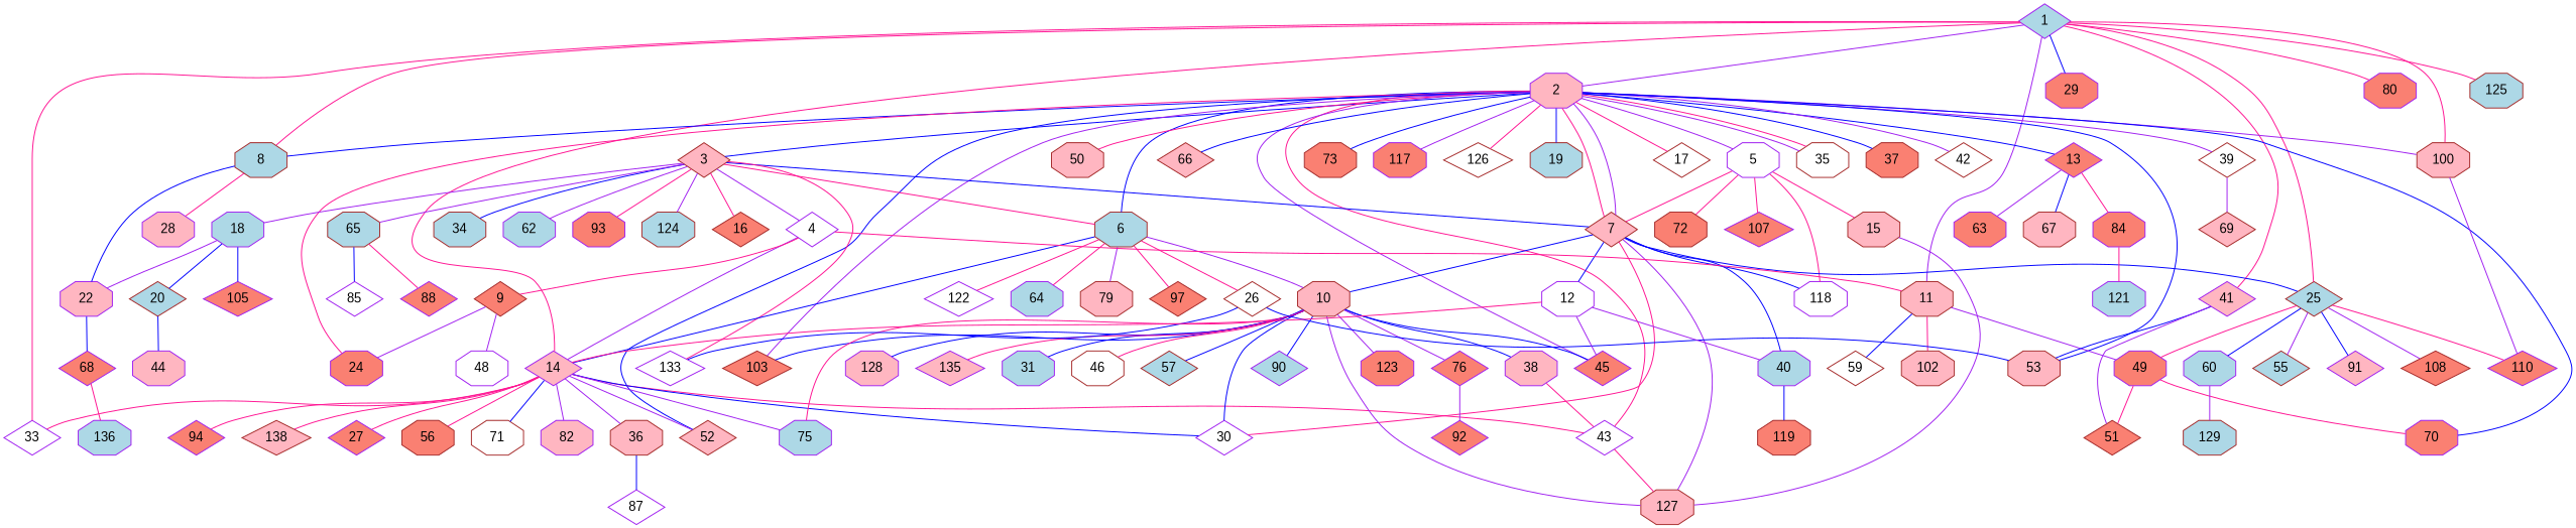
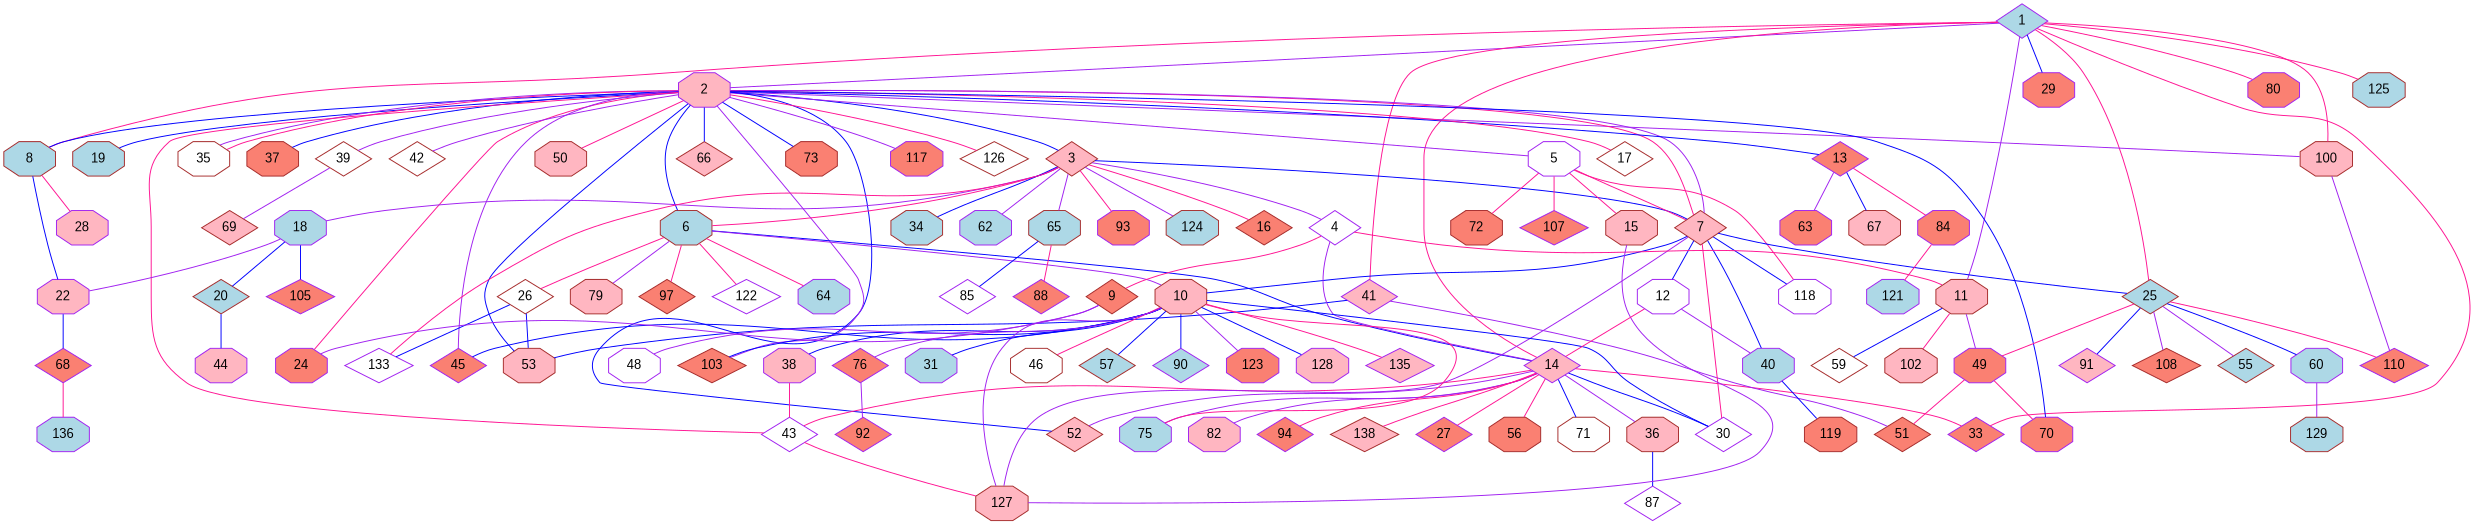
  graph {
    fontname="Liberation Sans"
    node [color=purple fillcolor=salmon fontname="Liberation Sans" shape=octagon style=filled]
    edge [color=deeppink fontname="Liberation Sans"]
    1 [fillcolor=lightblue shape=diamond super="+21"]
    2 [fillcolor=lightpink super="+47"]
    8 [color=brown fillcolor=lightblue super="+109"]
    11 [color=brown fillcolor=lightpink super="+32"]
    14 [fillcolor=lightpink shape=diamond super="+23"]
    25 [color=brown fillcolor=lightblue shape=diamond super="+95"]
    29
-   33 [fillcolor=white shape=diamond]
+   33 [shape=diamond]
    41 [fillcolor=lightpink shape=diamond super="+78"]
    80 [super="+99"]
    100 [color=brown fillcolor=lightpink super="+131"]
    125 [color=brown fillcolor=lightblue]
    3 [color=brown fillcolor=lightpink shape=diamond super="+89"]
    5 [fillcolor=white super="+104"]
    6 [color=brown fillcolor=lightblue super="+77"]
    7 [color=brown fillcolor=lightpink shape=diamond super="+54"]
    13 [shape=diamond super="+86"]
    17 [color=brown fillcolor=white shape=diamond]
    19 [color=brown fillcolor=lightblue super="+106"]
    24
    35 [color=brown fillcolor=white]
    37 [color=brown]
    39 [color=brown fillcolor=white shape=diamond]
    42 [color=brown fillcolor=white shape=diamond]
    43 [fillcolor=white shape=diamond super="+61"]
    45 [shape=diamond super="+98"]
    50 [color=brown fillcolor=lightpink]
    52 [color=brown fillcolor=lightpink shape=diamond]
    53 [color=brown fillcolor=lightpink super="+132"]
    66 [color=brown fillcolor=lightpink shape=diamond]
    70
    73 [color=brown]
    103 [color=brown shape=diamond]
    117
    126 [color=brown fillcolor=white shape=diamond]
    22 [fillcolor=lightpink super="+74"]
    28 [fillcolor=lightpink]
    49 [super="+120"]
    59 [color=brown fillcolor=white shape=diamond]
    102 [color=brown fillcolor=lightpink]
    30 [fillcolor=white shape=diamond]
    75 [fillcolor=lightblue super="+101"]
    27 [shape=diamond]
    36 [color=brown fillcolor=lightpink]
    56 [color=brown]
    71 [color=brown fillcolor=white]
    82 [fillcolor=lightpink super="+83"]
    94 [shape=diamond]
    138 [color=brown fillcolor=lightpink shape=diamond]
    55 [color=brown fillcolor=lightblue shape=diamond]
    60 [fillcolor=lightblue]
    91 [fillcolor=lightpink shape=diamond]
    108 [color=brown shape=diamond]
    110 [shape=diamond]
    51 [color=brown shape=diamond super="+111"]
    4 [fillcolor=white shape=diamond]
    16 [color=brown shape=diamond]
    18 [fillcolor=lightblue super="+115"]
    34 [color=brown fillcolor=lightblue]
    62 [fillcolor=lightblue]
    65 [color=brown fillcolor=lightblue super="+134"]
    93
    124 [color=brown fillcolor=lightblue]
    133 [fillcolor=white shape=diamond]
    15 [color=brown fillcolor=lightpink super="+81"]
    72 [color=brown]
    107 [shape=diamond super="+113"]
    118 [fillcolor=white]
    10 [color=brown fillcolor=lightpink super="+116"]
    26 [color=brown fillcolor=white shape=diamond]
    64 [fillcolor=lightblue]
    79 [color=brown fillcolor=lightpink]
    97 [color=brown shape=diamond]
    122 [fillcolor=white shape=diamond]
    12 [fillcolor=white super="+96"]
    40 [fillcolor=lightblue]
    127 [color=brown fillcolor=lightpink super="+130"]
    63 [super="+139"]
    67 [color=brown fillcolor=lightpink]
    84
    69 [color=brown fillcolor=lightpink shape=diamond]
    9 [color=brown shape=diamond super="+58"]
    20 [color=brown fillcolor=lightblue shape=diamond]
    105 [shape=diamond]
    85 [fillcolor=white shape=diamond]
    88 [shape=diamond]
    48 [fillcolor=white]
    31 [fillcolor=lightblue]
    38 [fillcolor=lightpink]
    46 [color=brown fillcolor=white super="+114"]
    57 [color=brown fillcolor=lightblue shape=diamond]
    76 [shape=diamond]
    90 [fillcolor=lightblue shape=diamond]
    123
    128 [fillcolor=lightpink]
    135 [fillcolor=lightpink shape=diamond]
    119 [color=brown]
    68 [shape=diamond]
    92 [shape=diamond]
    121 [fillcolor=lightblue]
    87 [fillcolor=white shape=diamond]
    44 [fillcolor=lightpink]
    136 [fillcolor=lightblue]
    129 [color=brown fillcolor=lightblue super="+137"]
    1 -- 2 [color=purple]
    1 -- 8
    1 -- 11 [color=purple]
    1 -- 14 [weight=2]
    1 -- 25
    1 -- 29 [color=blue]
    1 -- 33
    1 -- 41
    1 -- 80
    1 -- 100
    1 -- 125
    2 -- 8 [color=blue]
    2 -- 100 [color=purple]
    2 -- 3 [color=blue]
    2 -- 5 [color=purple]
    2 -- 6 [color=blue weight=2]
    2 -- 7
    2 -- 7 [color=purple]
    2 -- 13 [color=blue]
    2 -- 17
    2 -- 19 [color=blue]
    2 -- 24
    2 -- 35 [color=purple]
    2 -- 35
    2 -- 37 [color=blue]
    2 -- 39 [color=purple]
    2 -- 42 [color=purple]
    2 -- 43
    2 -- 45 [color=purple]
    2 -- 50
    2 -- 52 [color=blue]
    2 -- 53 [color=blue]
    2 -- 66 [color=blue]
    2 -- 70 [color=blue]
    2 -- 73 [color=blue]
    2 -- 103 [color=purple]
    2 -- 117 [color=purple]
    2 -- 126
    8 -- 22 [color=blue]
    8 -- 28
    11 -- 49 [color=purple]
    11 -- 59 [color=blue]
    11 -- 102
    14 -- 33
    14 -- 43
    14 -- 52 [color=purple weight=2]
    14 -- 30 [color=blue]
    14 -- 75 [color=purple]
    14 -- 27
    14 -- 36 [color=purple]
    14 -- 56
    14 -- 71 [color=blue]
    14 -- 82 [color=purple]
    14 -- 94
    14 -- 138
    25 -- 49
    25 -- 55 [color=purple]
    25 -- 60 [color=blue]
    25 -- 91 [color=blue]
    25 -- 108 [color=purple]
    25 -- 110
    41 -- 53 [color=blue]
    41 -- 51 [color=purple]
    100 -- 110 [color=purple]
    3 -- 6
    3 -- 7 [color=blue]
    3 -- 4 [color=purple]
    3 -- 16
    3 -- 18 [color=purple]
    3 -- 34 [color=blue]
    3 -- 62 [color=purple]
    3 -- 65 [color=purple]
    3 -- 93
    3 -- 124 [color=purple]
    3 -- 133
    5 -- 7
    5 -- 15
    5 -- 72
    5 -- 107
    5 -- 118
    6 -- 14 [color=blue]
    6 -- 10 [color=purple]
    6 -- 26
    6 -- 64
    6 -- 79 [color=purple]
    6 -- 97
    6 -- 122
    7 -- 25 [color=blue]
    7 -- 30
    7 -- 118 [color=blue]
    7 -- 10 [color=blue]
    7 -- 12 [color=blue]
    7 -- 40 [color=blue]
    7 -- 127 [color=purple]
    13 -- 63 [color=purple]
    13 -- 67 [color=blue]
    13 -- 84
    39 -- 69 [color=purple]
    43 -- 127
    22 -- 68 [color=blue]
    49 -- 70
    49 -- 51
    36 -- 87 [color=blue]
    60 -- 129 [color=purple]
    4 -- 11
    4 -- 14 [color=purple]
    4 -- 9
    18 -- 22 [color=purple]
    18 -- 20 [color=blue]
    18 -- 105 [color=blue]
    65 -- 85 [color=blue]
    65 -- 88
    15 -- 127 [color=purple]
    10 -- 45 [color=blue]
    10 -- 103 [color=blue]
    10 -- 30 [color=blue]
    10 -- 75
    10 -- 127 [color=purple]
    10 -- 31 [color=blue]
    10 -- 38 [color=blue]
    10 -- 46
    10 -- 57 [color=blue]
    10 -- 76 [color=purple]
    10 -- 90 [color=blue]
    10 -- 123 [color=purple]
    10 -- 128 [color=blue]
    10 -- 135
    26 -- 53 [color=blue]
    26 -- 133 [color=blue]
    12 -- 14
-   12 -- 45 [color=purple]
    12 -- 40 [color=purple]
    40 -- 119 [color=blue]
    84 -- 121
    9 -- 24 [color=purple]
    9 -- 48 [color=purple]
    20 -- 44 [color=blue]
    38 -- 43
    76 -- 92 [color=purple]
    68 -- 136
  }
